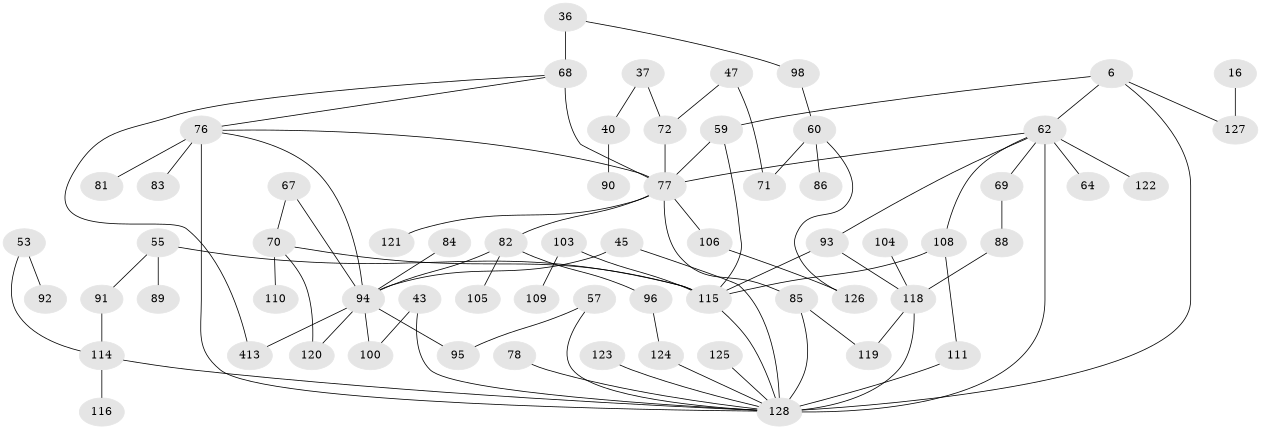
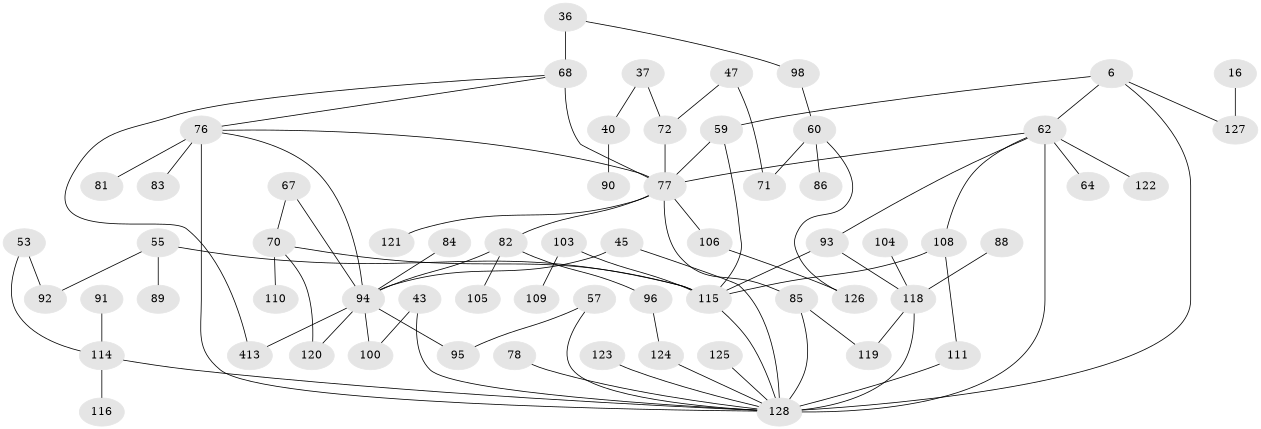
  graph {
    node [color=gray90 style=filled]
    59 [super="+22"]
    115 [super="+25+80+46"]
    77 [super="+54+3"]
    6
    62 [super="+41+38+44"]
    127 [super="+10"]
    128 [super="+112+97+101+117"]
    64
-   69
    93 [super="+27+65"]
    108 [super="+13+28"]
    122
    16
    36 [super="+14"]
    68 [super="+8"]
    98
    60
    71
    86
    126
    76 [super="+31+61"]
    n22 [label=413 super="+17"]
    37
    40
    72 [super="+5"]
    90
    43
    100
    94 [super="+79"]
    95
    120
    45
    47 [super="+21"]
    53
    92
    114 [super="+39"]
    116
    55 [super="+49"]
    89
    91
    57
    82 [super="+74"]
    85 [super="+7+26"]
    106 [super="+99"]
    121 [super="+23"]
    88
    118 [super="+63+58+102"]
    111
    67
    70
    110
    81
    83
    96 [super="+87"]
    105
    119 [super="+107"]
    78
    124
    84
    103
    109
    104
    123
    125
    59 -- 115
    59 -- 77
    115 -- 128
    77 -- 82
    77 -- 85 [weight=2]
    77 -- 106 [weight=2]
    77 -- 121
    6 -- 59
    6 -- 62 [weight=2]
    6 -- 127 [weight=2]
    6 -- 128
    62 -- 77 [weight=3]
    62 -- 128 [weight=5]
    62 -- 64
-   62 -- 69
    62 -- 93
    62 -- 108
    62 -- 122
-   69 -- 88
    93 -- 115
    93 -- 118
    108 -- 115
    108 -- 111
    16 -- 127
    36 -- 68 [weight=2]
    36 -- 98
    68 -- 77 [weight=2]
    68 -- 76
    68 -- n22
    98 -- 60
    60 -- 71
    60 -- 86
    60 -- 126
    76 -- 77
    76 -- 128 [weight=3]
    76 -- 94
    76 -- 81
    76 -- 83
    37 -- 40
    37 -- 72
    40 -- 90
    72 -- 77 [weight=2]
    43 -- 128
    43 -- 100
    94 -- n22
    94 -- 100
    94 -- 95
    94 -- 120
    45 -- 128
    45 -- 94
    47 -- 71
    47 -- 72
    53 -- 92
    53 -- 114
    114 -- 128
    114 -- 116
    55 -- 115 [weight=2]
    55 -- 89
-   55 -- 91
+   55 -- 92
    91 -- 114
    57 -- 128
    57 -- 95
    82 -- 94
    82 -- 96 [weight=2]
    82 -- 105
    85 -- 128
    85 -- 119 [weight=2]
    106 -- 126
    88 -- 118
    118 -- 128 [weight=2]
    118 -- 119
    111 -- 128
    67 -- 94
    67 -- 70
    70 -- 115
    70 -- 120
    70 -- 110
    96 -- 124
    78 -- 128
    124 -- 128
    84 -- 94
    103 -- 115
    103 -- 109
    104 -- 118
    123 -- 128
    125 -- 128
  }
